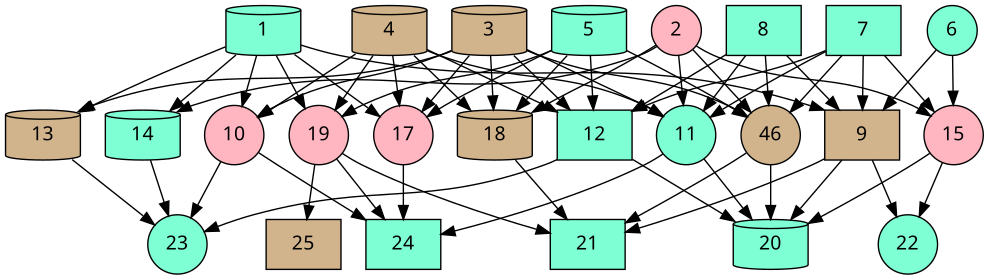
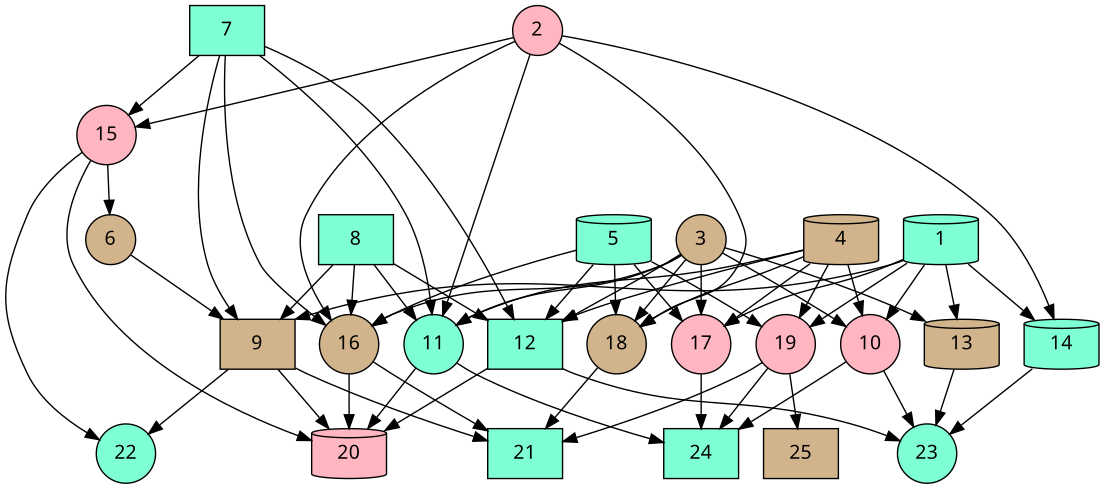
  digraph {
    fontname="Noto Sans"
    node [alpha=0.04 fillcolor=aquamarine fontname="Noto Sans" shape=circle style=filled]
    edge [fontname="Noto Sans"]
    1 [alpha=0.17 expect_size=40886272 shape=cylinder]
    9 [alpha=0.16 expect_size=32592896 fillcolor=tan shape=box]
    10 [alpha=0.16 expect_size=13014016 fillcolor=lightpink]
    13 [alpha=0.03 expect_size=36566016 fillcolor=tan shape=cylinder]
    14 [expect_size=51930112 shape=cylinder]
    17 [alpha=0.09 expect_size=32043008 fillcolor=lightpink]
    19 [alpha=0.11 expect_size=42488832 fillcolor=lightpink]
-   20 [alpha=0.20 expect_size=32516096 shape=cylinder]
+   20 [alpha=0.20 expect_size=32516096 fillcolor=lightpink shape=cylinder]
    21 [expect_size=22353920 shape=box]
    22 [alpha=0.06 expect_size=35326976]
    23 [alpha=0.03 expect_size=30342144]
    24 [alpha=0.17 expect_size=36617216 shape=box]
    25 [alpha=0.08 expect_size=46957568 fillcolor=tan shape=box]
    2 [alpha=0.01 expect_size=47795200 fillcolor=lightpink]
    11 [alpha=0.05 expect_size=41704448]
    15 [alpha=0.19 expect_size=32807936 fillcolor=lightpink]
-   16 [alpha=0.01 expect_size=37089280 fillcolor=tan label=46]
-   18 [alpha=0.09 expect_size=32558080 fillcolor=tan shape=cylinder]
-   3 [alpha=0.07 expect_size=39128064 fillcolor=tan shape=cylinder]
+   16 [alpha=0.01 expect_size=37089280 fillcolor=tan]
+   18 [alpha=0.09 expect_size=32558080 fillcolor=tan]
+   3 [alpha=0.07 expect_size=39128064 fillcolor=tan]
    12 [alpha=0.18 expect_size=34350080 shape=box]
    4 [alpha=0.12 expect_size=48496640 fillcolor=tan shape=cylinder]
    5 [alpha=0.02 expect_size=42116096 shape=cylinder]
-   6 [alpha=0.18 expect_size=38114304]
+   6 [alpha=0.18 expect_size=38114304 fillcolor=tan]
    7 [alpha=0.00 expect_size=43764736 shape=box]
    8 [expect_size=34409472 shape=box]
    1 -> 9
    1 -> 10
    1 -> 13
    1 -> 14
    1 -> 17
    1 -> 19
    9 -> 20
    9 -> 21
    9 -> 22
    10 -> 23
    10 -> 24
    13 -> 23
    14 -> 23
    17 -> 24
    19 -> 21
    19 -> 24
    19 -> 25
    2 -> 14
    2 -> 11
    2 -> 15
    2 -> 16
    2 -> 18
    11 -> 20
    11 -> 24
    15 -> 20
    15 -> 22
    16 -> 20
    16 -> 21
    18 -> 21
    3 -> 10
    3 -> 13
    3 -> 17
    3 -> 11
    3 -> 16
    3 -> 18
    3 -> 12
    12 -> 20
    12 -> 23
    4 -> 10
    4 -> 17
    4 -> 19
    4 -> 11
    4 -> 18
    4 -> 12
    5 -> 17
    5 -> 19
    5 -> 16
    5 -> 18
    5 -> 12
    6 -> 9
-   6 -> 15
+   15 -> 6
    7 -> 9
    7 -> 11
    7 -> 15
    7 -> 16
    7 -> 12
    8 -> 9
    8 -> 11
    8 -> 16
    8 -> 12
  }
